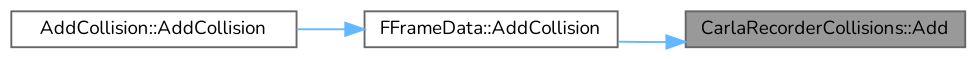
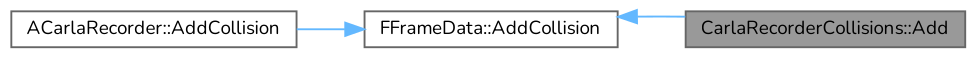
  digraph {
    fontname=Nunito
    rankdir=RL
    node [color=grey40 fillcolor=white fontname=Nunito fontsize=10 shape=box style=filled]
    edge [color=steelblue1 dir=back fontname=Nunito fontsize=10 labelfontname=Helvetica labelfontsize=10 style=solid]
    n1 [color=gray40 fillcolor=grey60 fontcolor=black height=0.2 label="CarlaRecorderCollisions::Add" width=0.4]
    n2 [height=0.2 label="FFrameData::AddCollision" width=0.4]
-   n3 [height=0.2 label="AddCollision::AddCollision" width=0.4]
-   n1 -> n2
+   n3 [height=0.2 label="ACarlaRecorder::AddCollision" width=0.4]
+   n2 -> n1
    n2 -> n3
  }
